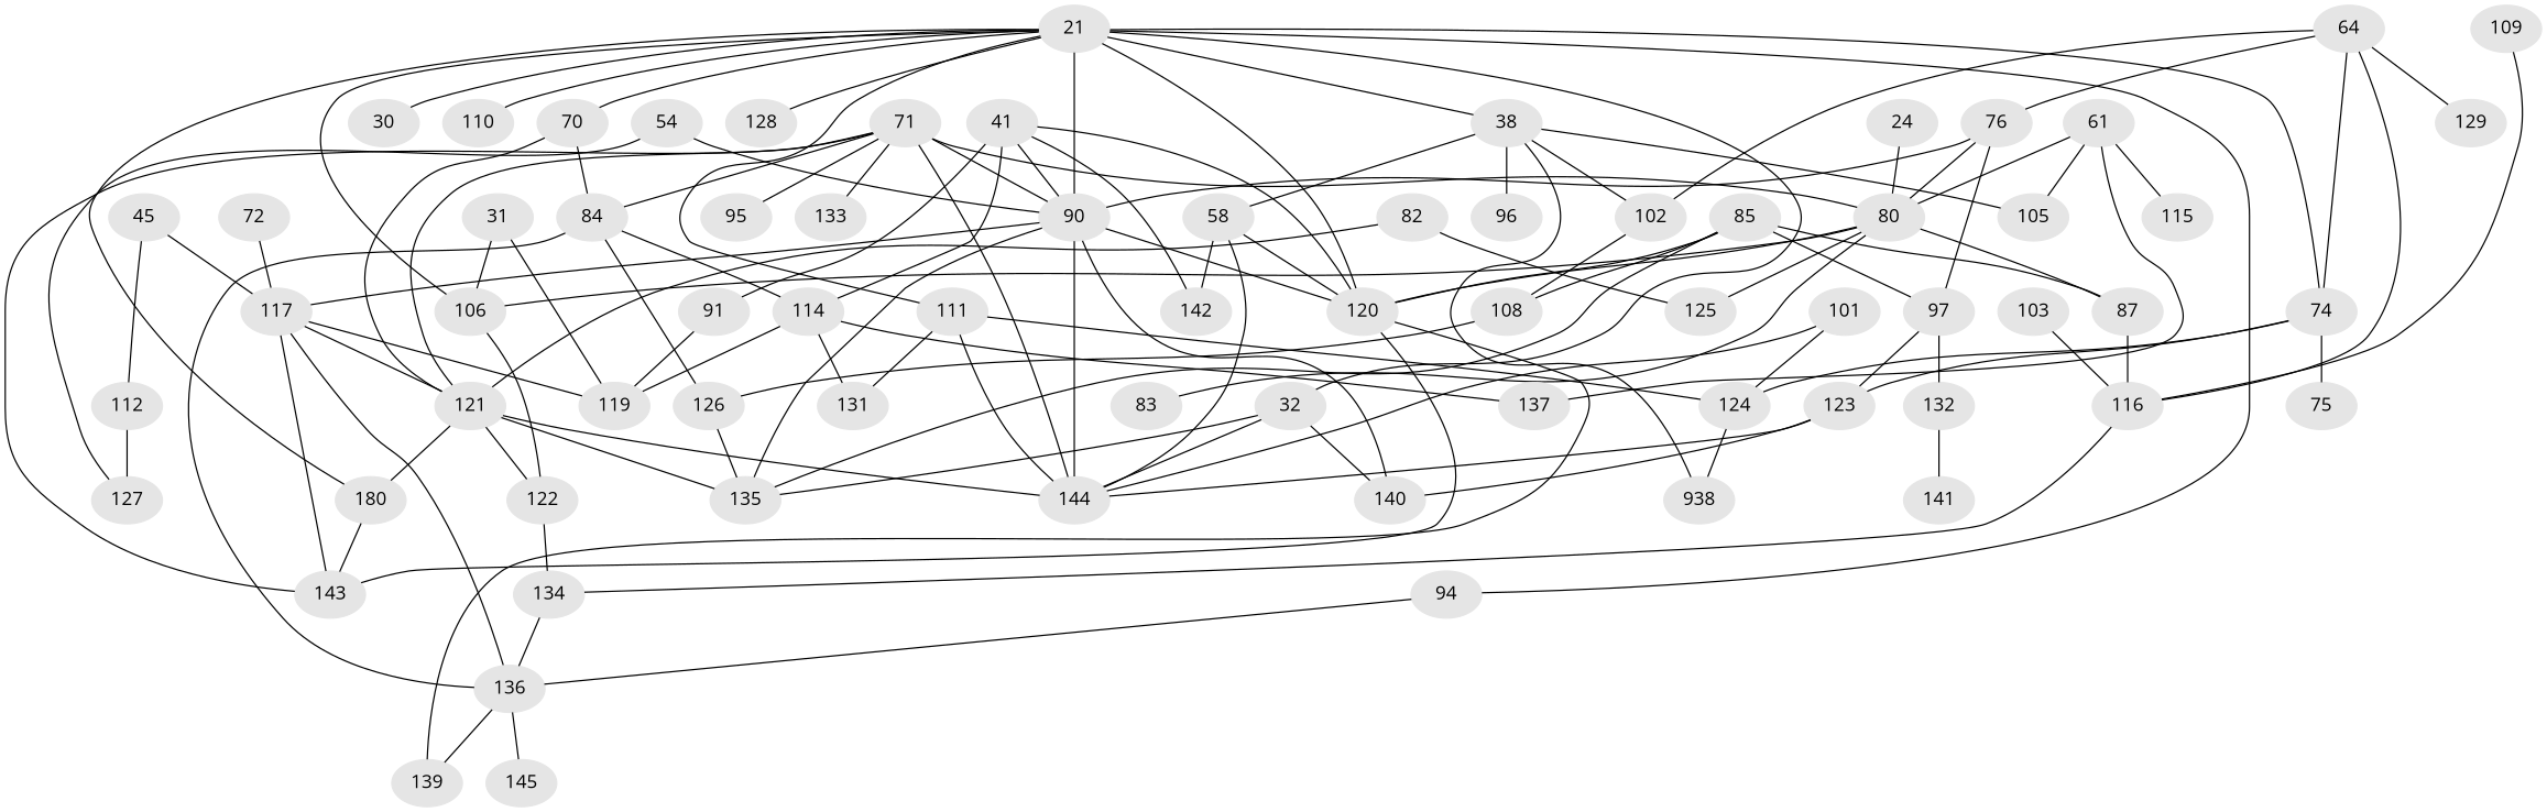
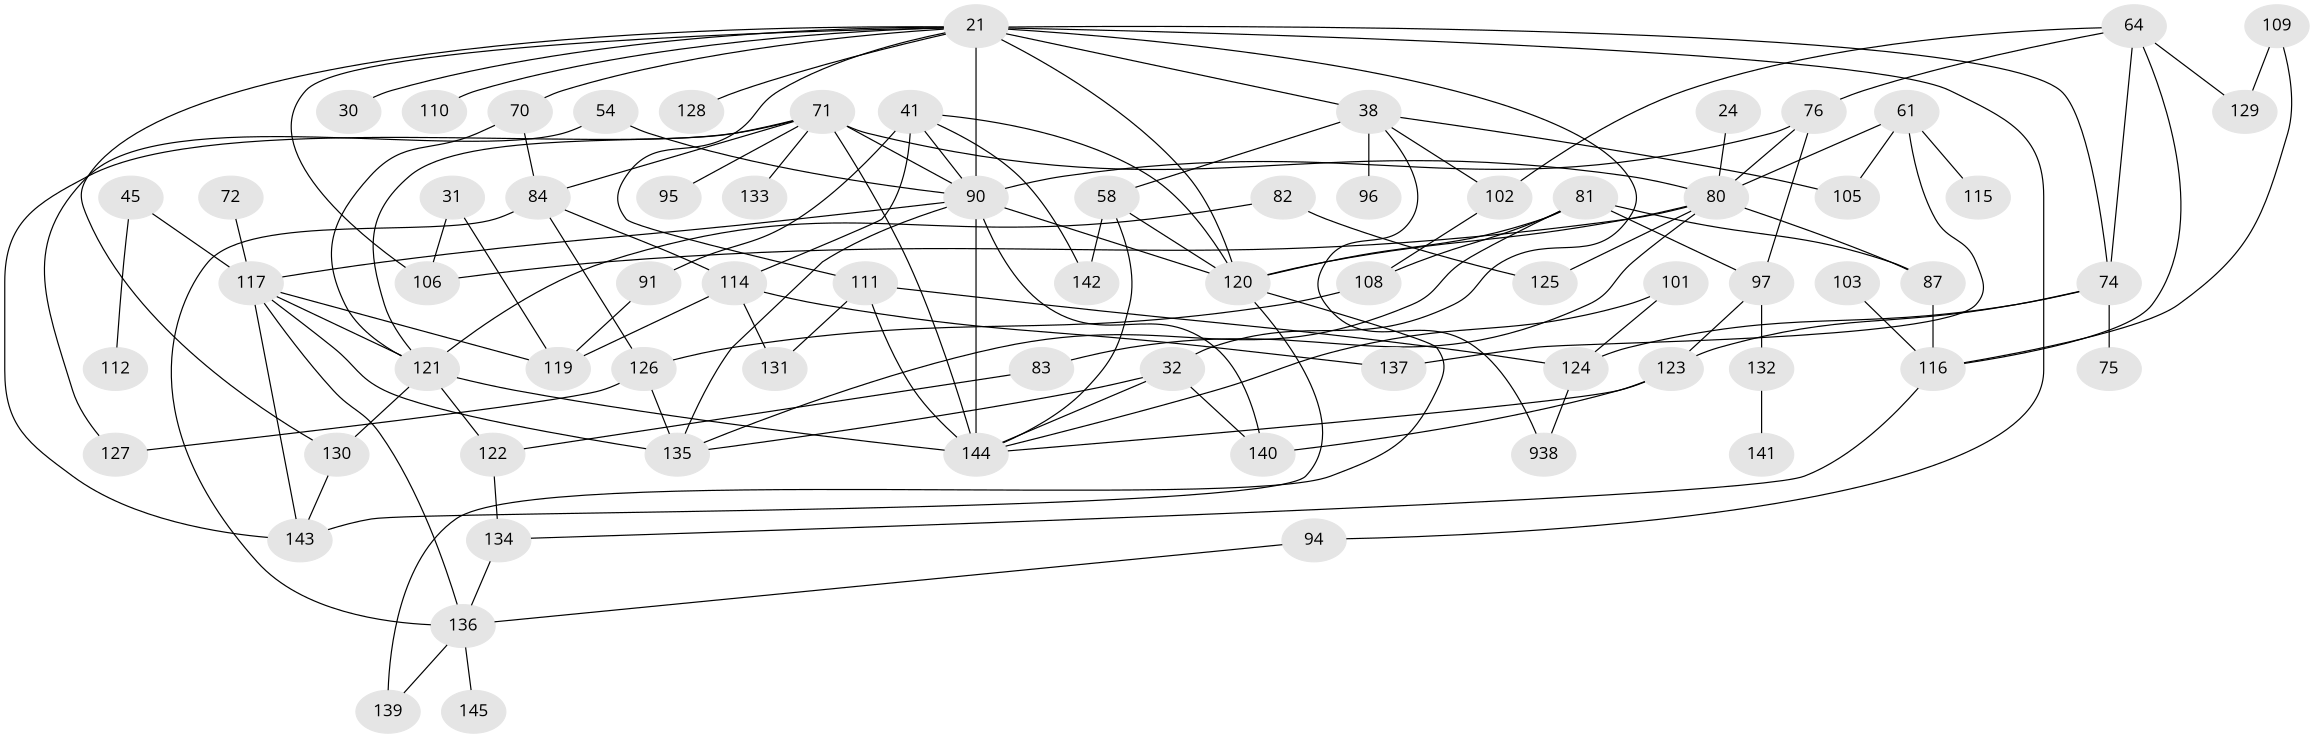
  graph {
    fontname="Open Sans"
    node [color=gray90 fontname="Open Sans" style=filled]
    edge [fontname="Open Sans"]
    21 [super="+6"]
    30
    32 [super="+28"]
    38 [super="+9"]
    70 [super="+34"]
    74 [super="+59"]
    90 [super="+2+27"]
    94
    106 [super="+25"]
    110
    111 [super="+68"]
    120 [super="+15+44+86+89"]
    128
-   130 [label=180]
+   130
    135 [super="+104+113"]
    140 [super="+53+78"]
    144 [super="+10+62+99"]
    58
    96
    102 [super="+37"]
    105
    n22 [label=938 super="+100"]
    84 [super="+46"]
    121 [super="+48+98+52"]
    75
    123 [super="+118"]
    124
    117 [super="+11"]
    136 [super="+51"]
    131 [super="+85"]
    143 [super="+47"]
    139
    80 [super="+23+18+3"]
    83
    87 [super="+43"]
    125
    24
    31
    119 [super="+77"]
    109 [super="+69"]
    116 [super="+79"]
    129
    142
    108 [super="+88"]
    41 [super="+19"]
    91
    114 [super="+49"]
    137
    45
    112
    127
    54
    61
    115
    64 [super="+56"]
    76 [super="+60"]
    97
    134
    126
    122
    71 [super="+8"]
    95
    133
    72
    132
-   81 [super="+65" label=85]
+   81 [super="+65"]
    82
    145
    141
    101
    103
    21 -- 30
    21 -- 32
    21 -- 38 [weight=2]
    21 -- 70
    21 -- 74
    21 -- 90 [weight=2]
    21 -- 94
    21 -- 106
    21 -- 110
    21 -- 111
    21 -- 120
    21 -- 128
    21 -- 130
    32 -- 135
    32 -- 140
    32 -- 144
    38 -- 58
    38 -- 96
    38 -- 102
    38 -- 105
    38 -- n22
    70 -- 84
    70 -- 121 [weight=3]
    74 -- 75
    74 -- 123
    74 -- 124
    90 -- 120
    90 -- 135
    90 -- 140
    90 -- 144 [weight=2]
    90 -- 117 [weight=2]
    94 -- 136
    111 -- 144 [weight=2]
    111 -- 124
    111 -- 131
    120 -- 143
    120 -- 139
    130 -- 143
    58 -- 120
    58 -- 144
    58 -- 142
    102 -- 108
    84 -- 136
    84 -- 114
    84 -- 126
    121 -- 130
-   121 -- 135
+   117 -- 135
    121 -- 144
    121 -- 122 [weight=2]
    123 -- 140
    123 -- 144
    124 -- n22
    117 -- 121
    117 -- 136
    117 -- 143
    117 -- 119
    136 -- 139
    136 -- 145
    80 -- 106 [weight=2]
    80 -- 120 [weight=2]
    80 -- 83
    80 -- 87
    80 -- 125
-   106 -- 122
+   83 -- 122
    87 -- 116
    24 -- 80
    31 -- 106 [weight=2]
    31 -- 119
    109 -- 116
+   109 -- 129
    116 -- 134
    108 -- 126
    41 -- 90 [weight=2]
    41 -- 120
    41 -- 142
    41 -- 91
    41 -- 114 [weight=2]
    91 -- 119
    114 -- 131 [weight=2]
    114 -- 119
    114 -- 137
    45 -- 117
    45 -- 112
-   112 -- 127
+   126 -- 127
    54 -- 90
    54 -- 127
    61 -- 105
    61 -- 80
    61 -- 137
    61 -- 115
    64 -- 74
    64 -- 102
    64 -- 116
    64 -- 129
    64 -- 76
    76 -- 90
    76 -- 80
    76 -- 97
    97 -- 123
    97 -- 132
    134 -- 136
    126 -- 135
    122 -- 134
    71 -- 90
    71 -- 144 [weight=2]
    71 -- 84
    71 -- 121
    71 -- 143
    71 -- 80 [weight=2]
    71 -- 95
    71 -- 133
    72 -- 117
    132 -- 141
    81 -- 120
    81 -- 135
    81 -- 87
    81 -- 108
    81 -- 97
    82 -- 121
    82 -- 125
    101 -- 144
    101 -- 124
    103 -- 116
  }
